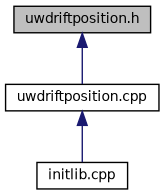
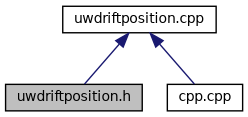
  digraph {
    node [color=black fillcolor=white fontname=Helvetica fontsize=10 shape=record style=filled]
    edge [color=midnightblue dir=back fontname=Helvetica fontsize=10 labelfontname=Helvetica labelfontsize=10 style=solid]
    n1 [fillcolor=grey75 fontcolor=black height=0.2 label="uwdriftposition.h" width=0.4]
    n2 [height=0.2 label="uwdriftposition.cpp" width=0.4]
-   n3 [height=0.2 label="initlib.cpp" width=0.4]
-   n1 -> n2
+   n3 [height=0.2 label="cpp.cpp" width=0.4]
+   n2 -> n1
    n2 -> n3
  }
